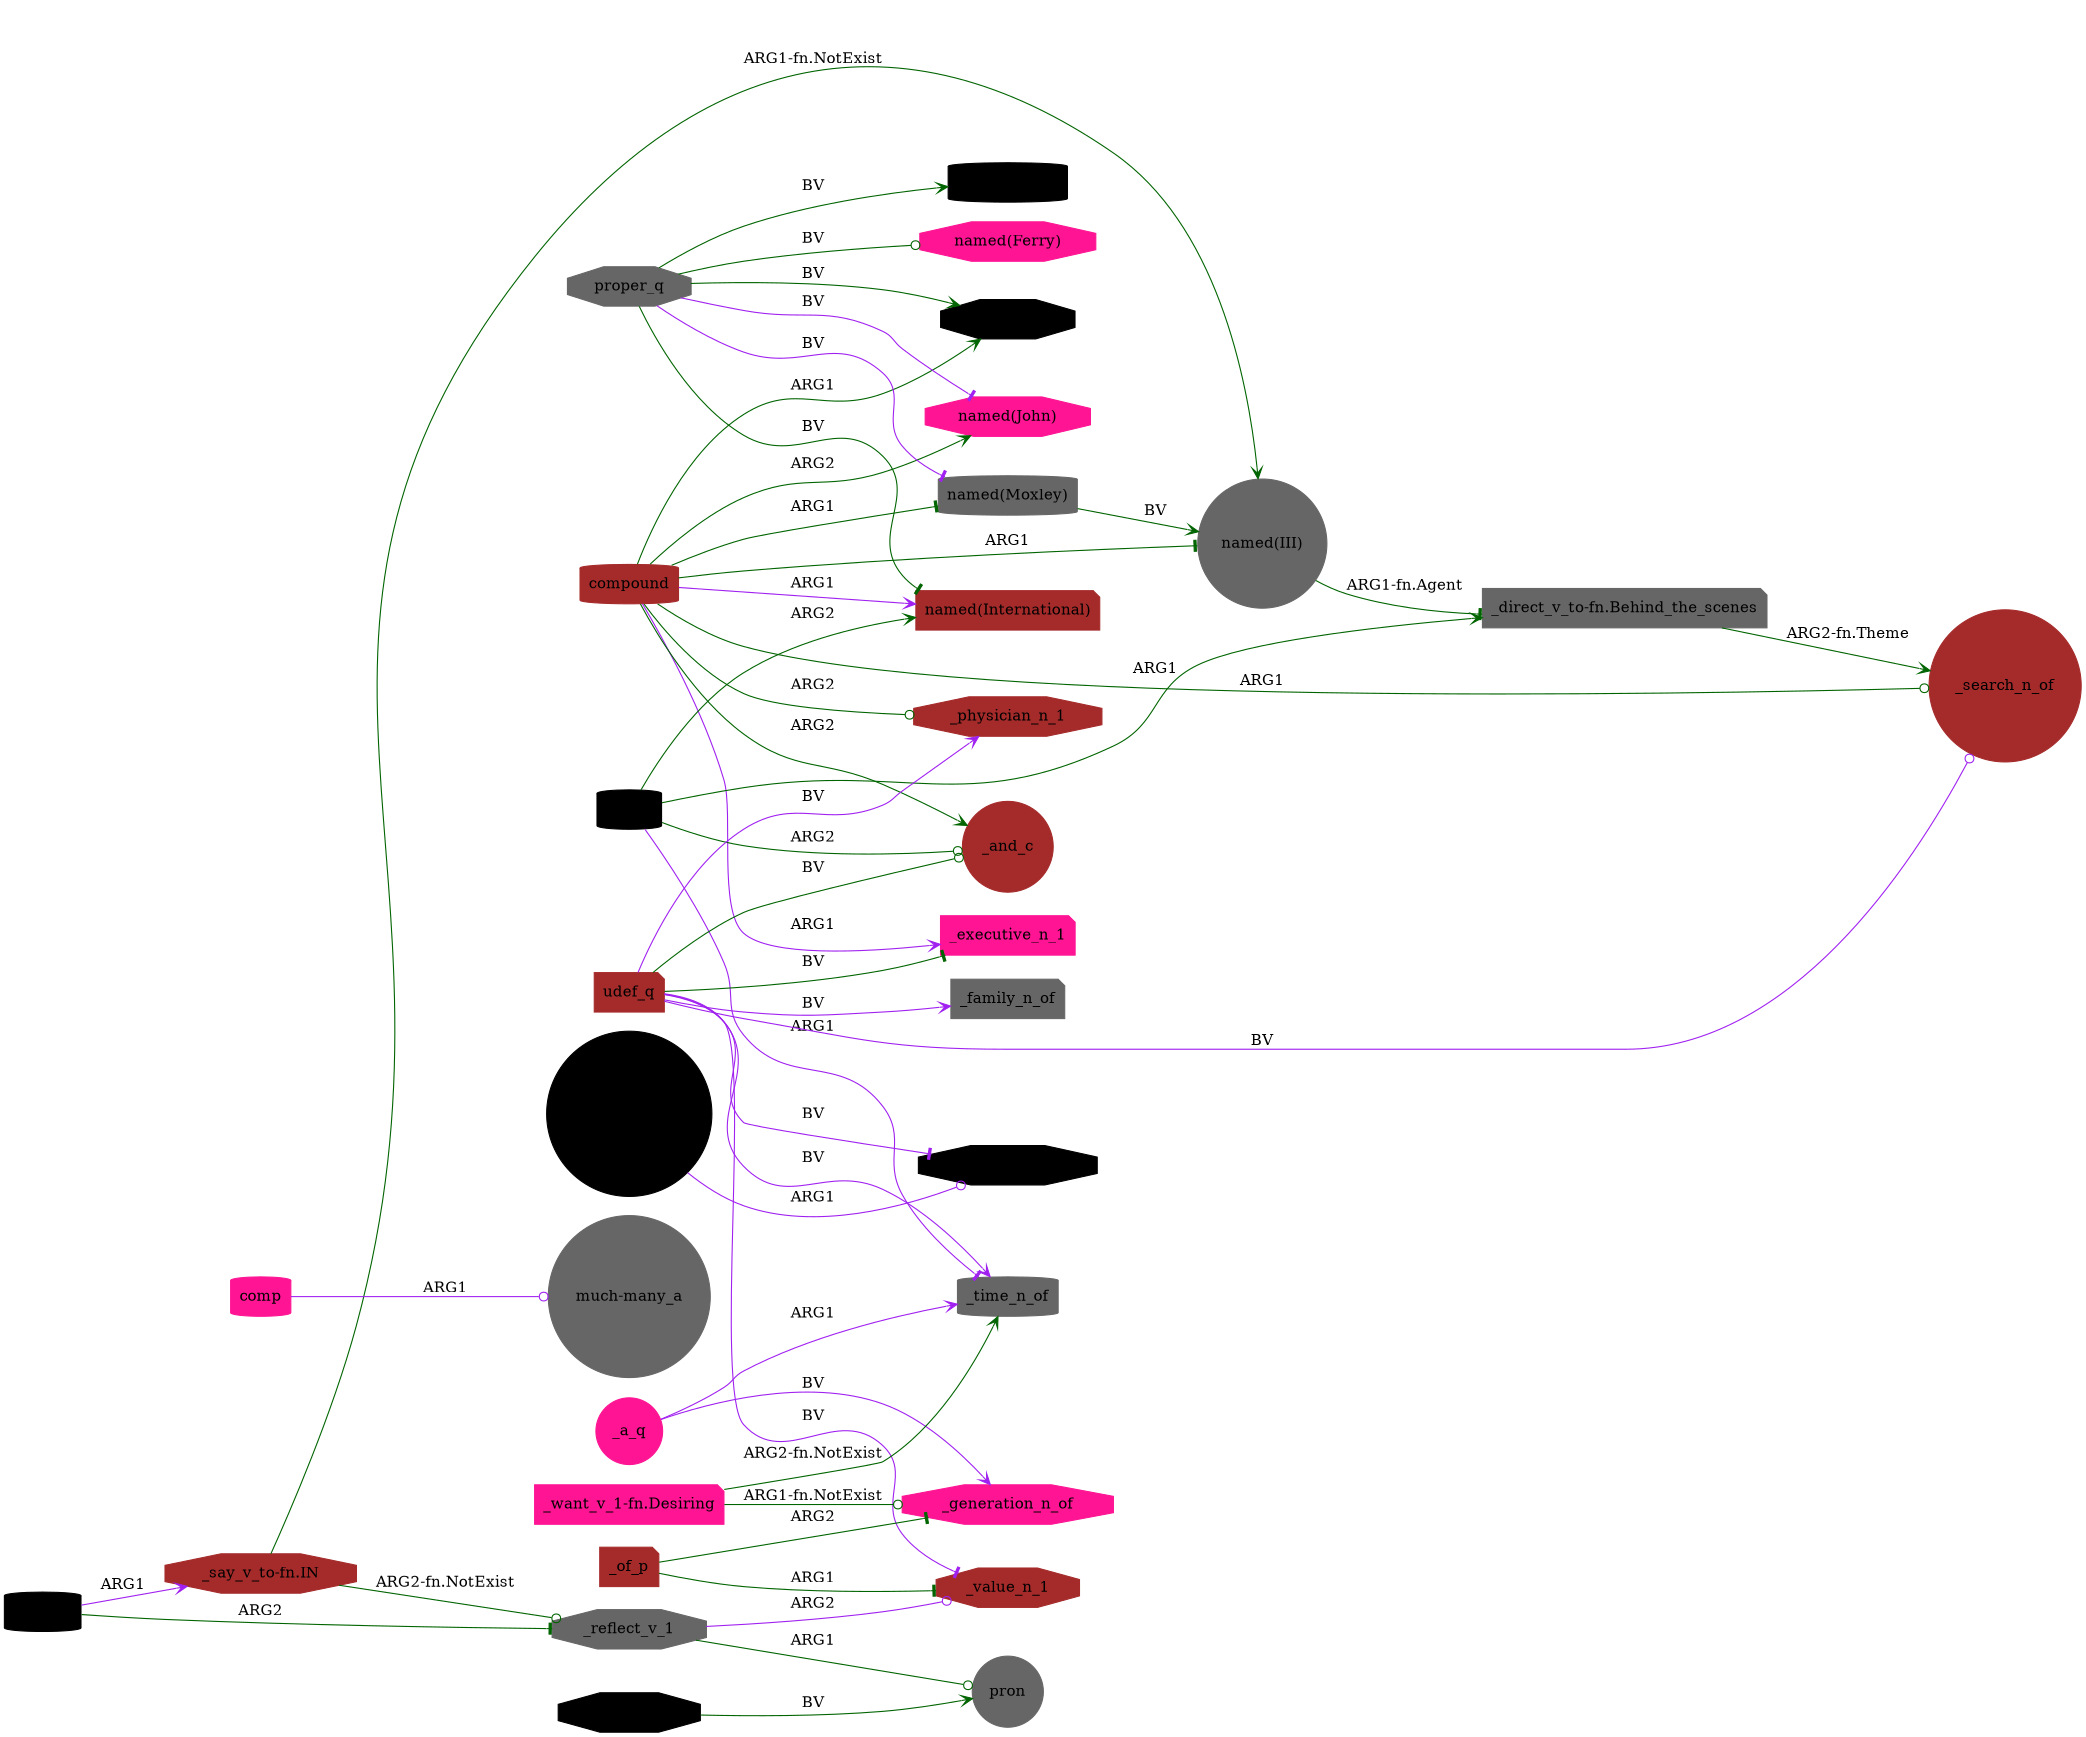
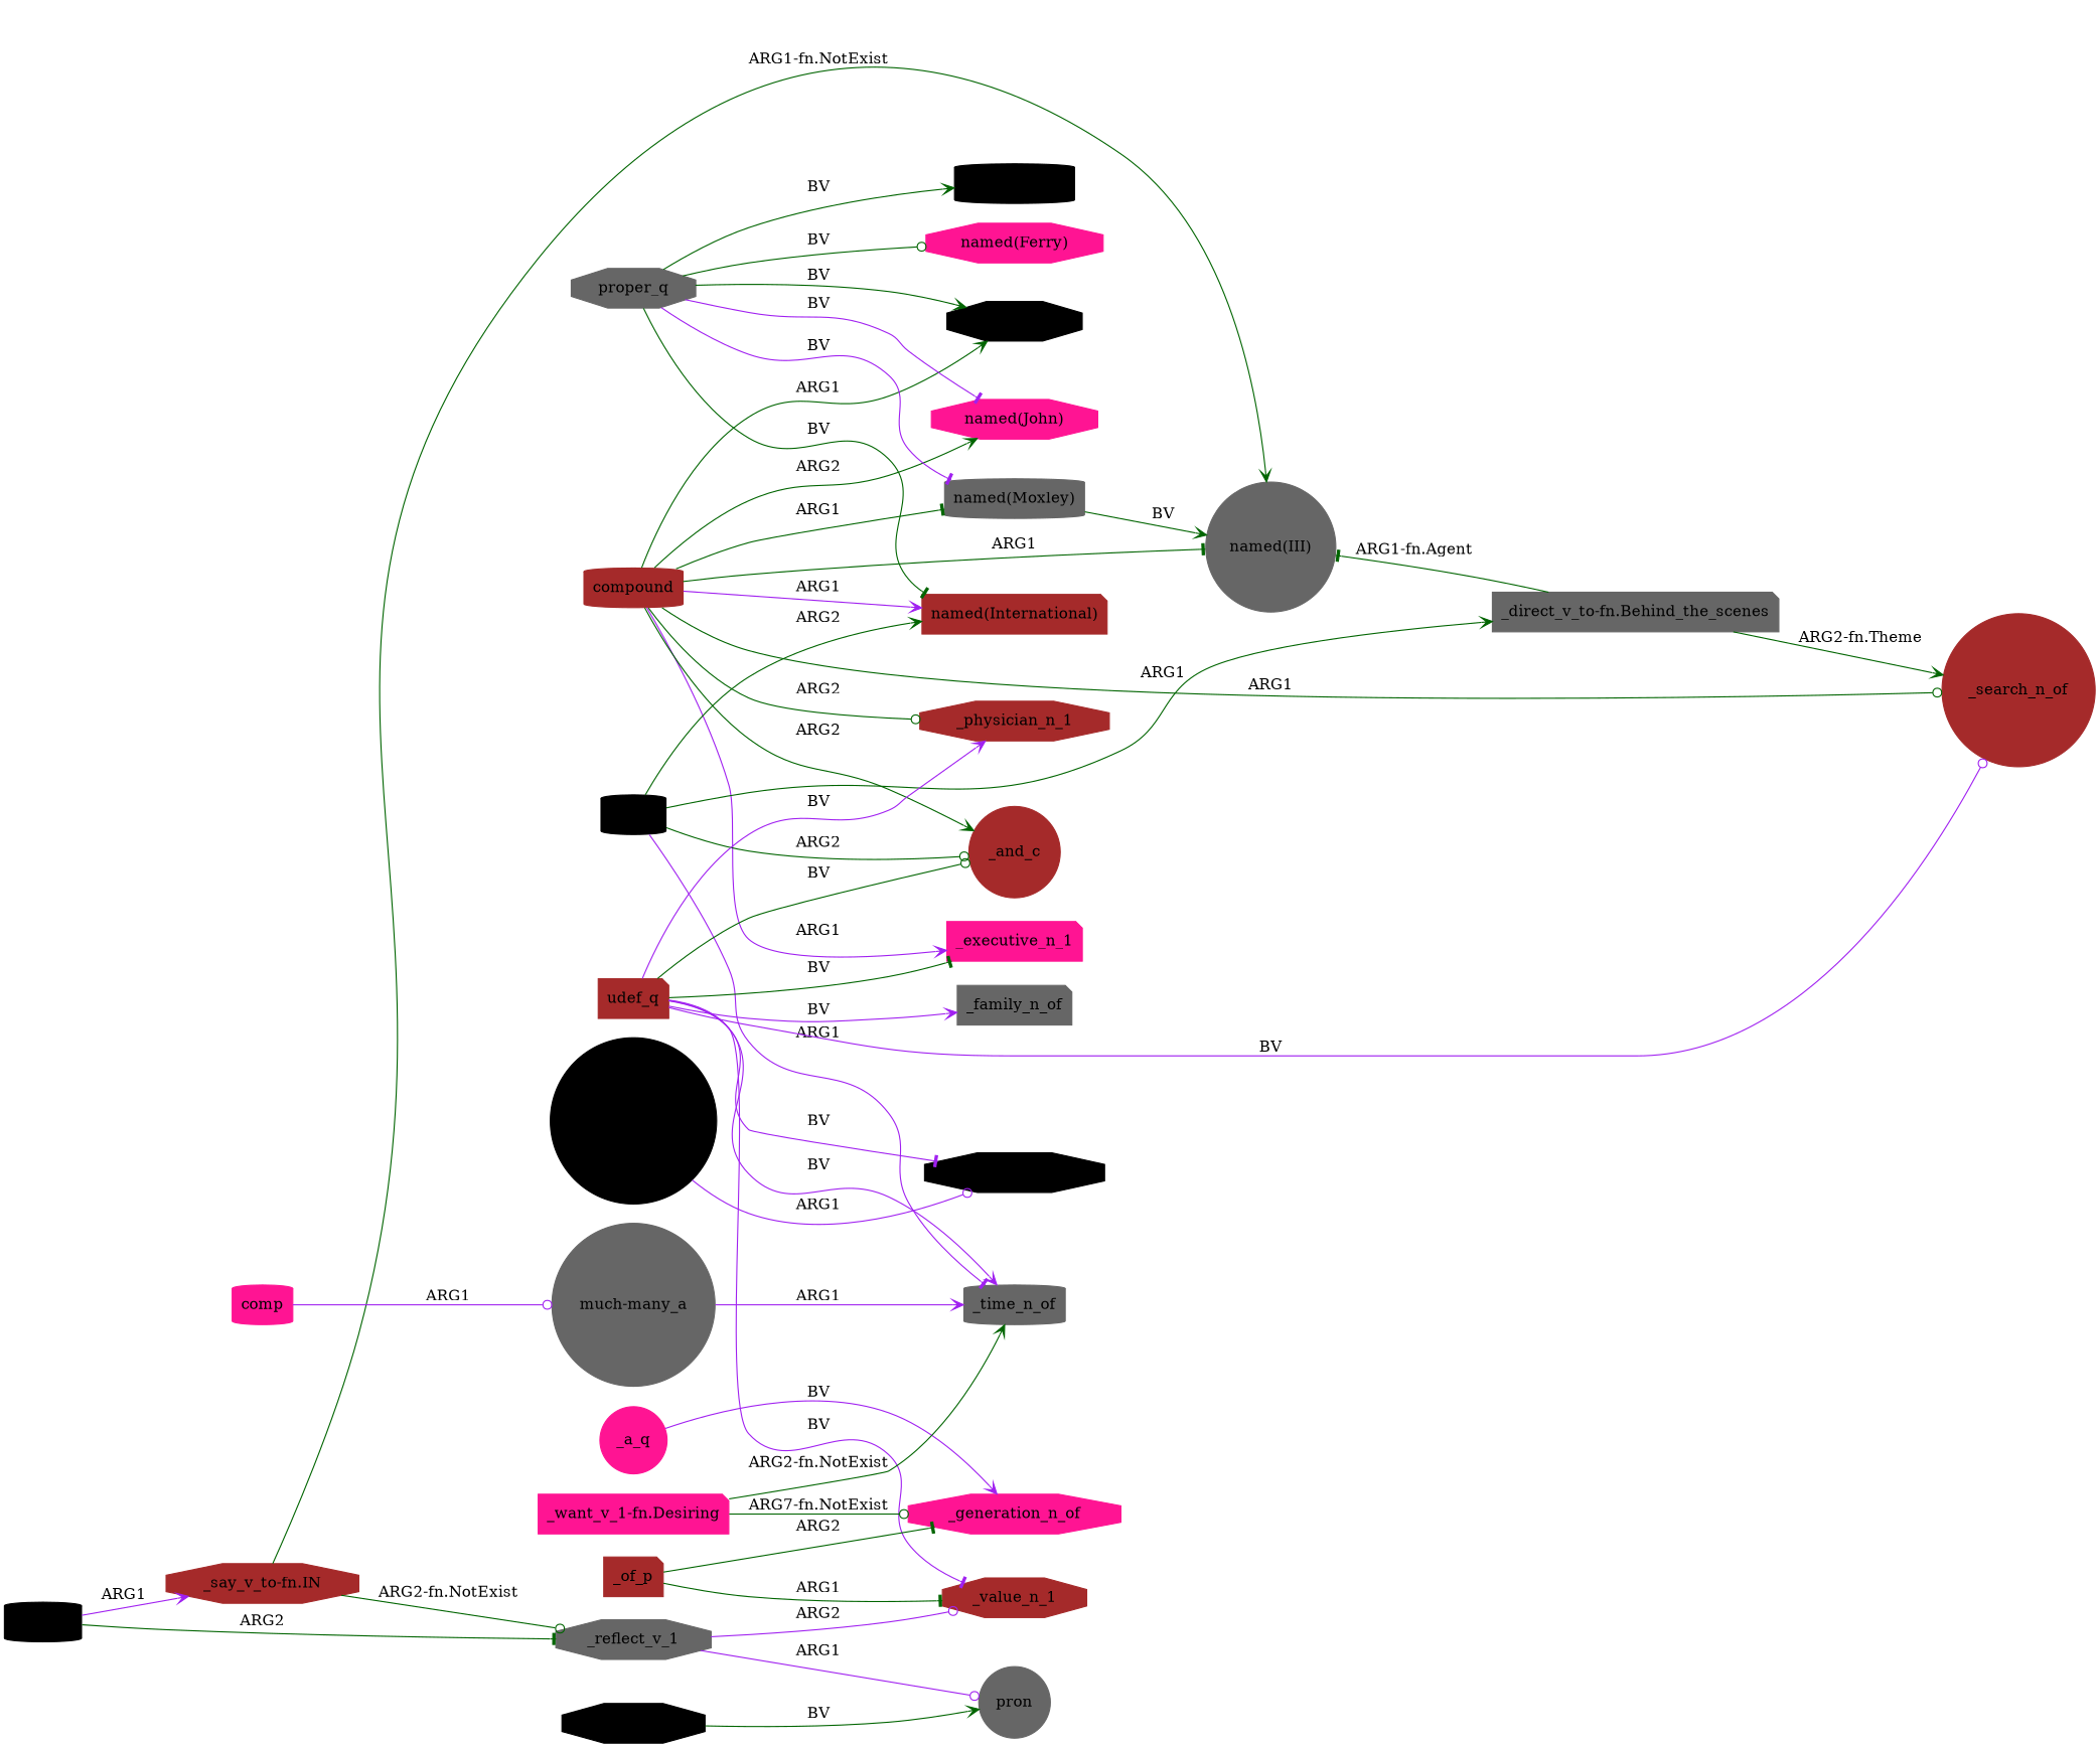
  digraph {
    rankdir=LR
    node [color=brown shape=octagon style=filled]
    edge [arrowhead=vee color=darkgreen]
    compound [shape=cylinder]
    "named(John)" [color=deeppink]
    "named(International)" [shape=note]
    _executive_n_1 [color=deeppink shape=note]
    "named(Moxley)" [color=gray40 shape=cylinder]
    "named(III)" [color=gray40 shape=circle]
    _search_n_of [shape=circle]
    _and_c [shape=circle]
    _physician_n_1
    "named(H)" [color=black]
    _reflect_v_1 [color=gray40]
    _value_n_1
    pron [color=gray40 shape=circle]
    _for_p [color=black shape=cylinder]
    "_direct_v_to-fn.Behind_the_scenes" [color=gray40 shape=note]
    _time_n_of [color=gray40 shape=cylinder]
    udef_q [shape=note]
    _interest_n_in [color=black]
    _family_n_of [color=gray40 shape=note]
    proper_q [color=gray40]
    "named(Korn)" [color=black shape=cylinder]
    "named(Ferry)" [color=deeppink]
    "_say_v_to-fn.IN"
    _of_p [shape=note]
    _generation_n_of [color=deeppink]
    pronoun_q [color=black]
    focus_d [color=black shape=cylinder]
    comp [color=deeppink shape=cylinder]
    "much-many_a" [color=gray40 shape=circle]
    _a_q [color=deeppink shape=circle]
    "_want_v_1-fn.Desiring" [color=deeppink shape=note]
    _personal_a_1 [color=black shape=circle]
    compound -> "named(John)" [label=ARG2]
    compound -> "named(International)" [color=purple label=ARG1]
    compound -> _executive_n_1 [color=purple label=ARG1]
    compound -> "named(Moxley)" [arrowhead=tee label=ARG1]
    compound -> "named(III)" [arrowhead=tee label=ARG1]
    compound -> _search_n_of [arrowhead=odot label=ARG1]
    compound -> _and_c [label=ARG2]
    compound -> _physician_n_1 [arrowhead=odot label=ARG2]
    compound -> "named(H)" [label=ARG1]
    "named(Moxley)" -> "named(III)" [label=BV]
    _reflect_v_1 -> _value_n_1 [arrowhead=odot color=purple label=ARG2]
-   _reflect_v_1 -> pron [arrowhead=odot label=ARG1]
+   _reflect_v_1 -> pron [arrowhead=odot color=purple label=ARG1]
    _for_p -> "named(International)" [label=ARG2]
    _for_p -> _and_c [arrowhead=odot label=ARG2]
    _for_p -> "_direct_v_to-fn.Behind_the_scenes" [label=ARG1]
    _for_p -> _time_n_of [arrowhead=tee color=purple label=ARG1]
-   "named(III)" -> "_direct_v_to-fn.Behind_the_scenes" [arrowhead=tee label="ARG1-fn.Agent"]
+   "_direct_v_to-fn.Behind_the_scenes" -> "named(III)" [arrowhead=tee label="ARG1-fn.Agent"]
    "_direct_v_to-fn.Behind_the_scenes" -> _search_n_of [label="ARG2-fn.Theme"]
    udef_q -> _executive_n_1 [arrowhead=tee label=BV]
    udef_q -> _search_n_of [arrowhead=odot color=purple label=BV]
    udef_q -> _and_c [arrowhead=odot label=BV]
    udef_q -> _physician_n_1 [color=purple label=BV]
    udef_q -> _value_n_1 [arrowhead=tee color=purple label=BV]
    udef_q -> _time_n_of [color=purple label=BV]
    udef_q -> _interest_n_in [arrowhead=tee color=purple label=BV]
    udef_q -> _family_n_of [color=purple label=BV]
    proper_q -> "named(John)" [arrowhead=tee color=purple label=BV]
    proper_q -> "named(International)" [arrowhead=tee label=BV]
    proper_q -> "named(Moxley)" [arrowhead=tee color=purple label=BV]
    proper_q -> "named(H)" [label=BV]
    proper_q -> "named(Korn)" [label=BV]
    proper_q -> "named(Ferry)" [arrowhead=odot label=BV]
    "_say_v_to-fn.IN" -> "named(III)" [label="ARG1-fn.NotExist"]
    "_say_v_to-fn.IN" -> _reflect_v_1 [arrowhead=odot label="ARG2-fn.NotExist"]
    _of_p -> _value_n_1 [arrowhead=tee label=ARG1]
    _of_p -> _generation_n_of [arrowhead=tee label=ARG2]
    pronoun_q -> pron [label=BV]
    focus_d -> _reflect_v_1 [arrowhead=tee label=ARG2]
    focus_d -> "_say_v_to-fn.IN" [color=purple label=ARG1]
    comp -> "much-many_a" [arrowhead=odot color=purple label=ARG1]
-   _a_q -> _time_n_of [color=purple label=ARG1]
+   "much-many_a" -> _time_n_of [color=purple label=ARG1]
    _a_q -> _generation_n_of [color=purple label=BV]
    "_want_v_1-fn.Desiring" -> _time_n_of [label="ARG2-fn.NotExist"]
-   "_want_v_1-fn.Desiring" -> _generation_n_of [arrowhead=odot label="ARG1-fn.NotExist"]
+   "_want_v_1-fn.Desiring" -> _generation_n_of [arrowhead=odot label="ARG7-fn.NotExist"]
    _personal_a_1 -> _interest_n_in [arrowhead=odot color=purple label=ARG1]
  }
